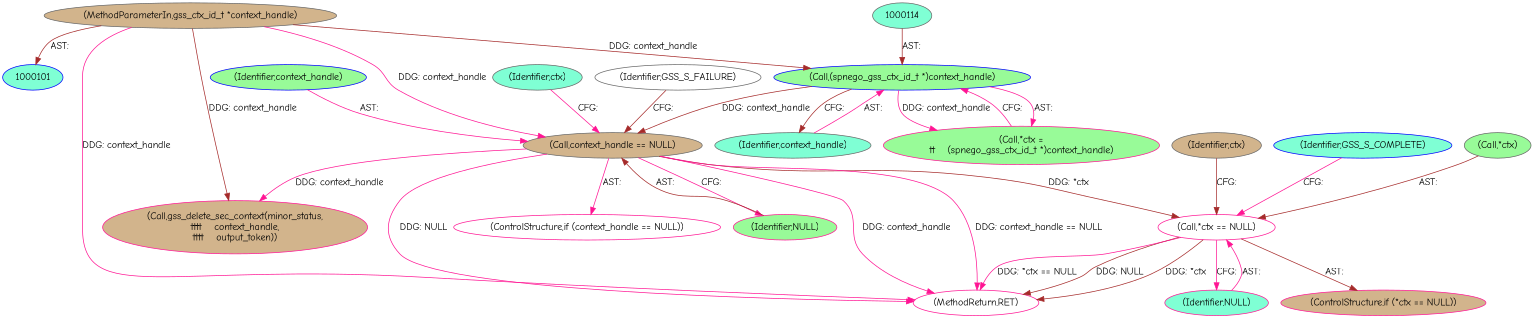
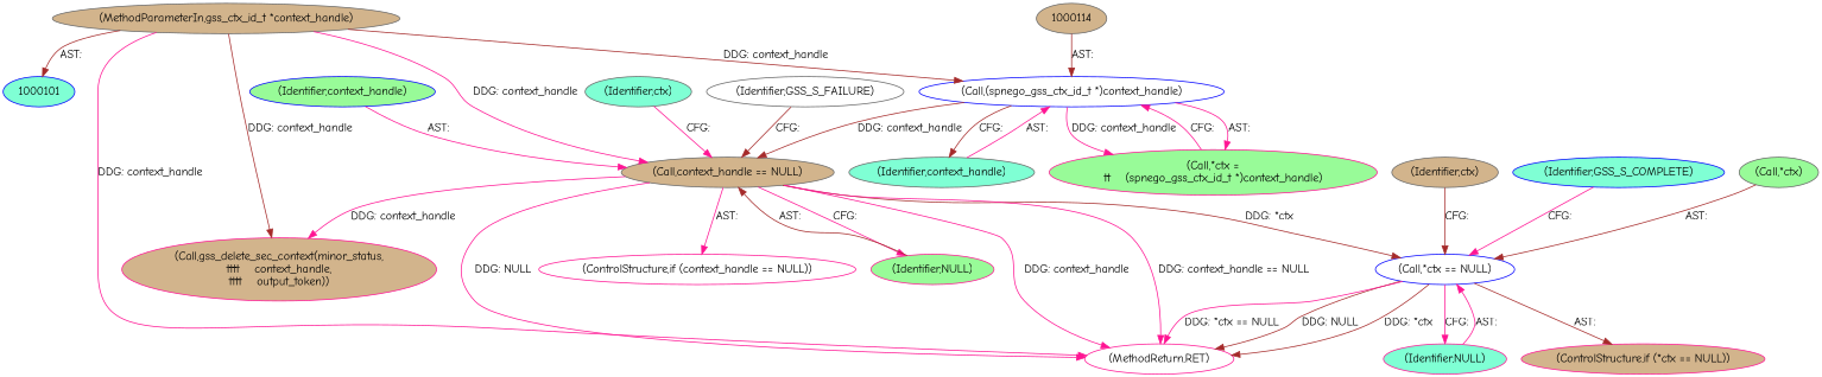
  digraph {
    fontname="Comic Neue"
    node [color=deeppink fillcolor=aquamarine fontname="Comic Neue" style=filled]
    edge [color=deeppink fontname="Comic Neue"]
-   n1 [fillcolor=white label="(Call,*ctx == NULL)"]
+   n1 [color=blue fillcolor=white label="(Call,*ctx == NULL)"]
    n2 [label="(Identifier,NULL)"]
    n3 [fillcolor=tan label="(ControlStructure,if (*ctx == NULL))"]
    n4 [fillcolor=white label="(MethodReturn,RET)"]
    n5 [color=gray40 fillcolor=tan label="(Call,context_handle == NULL)"]
    n6 [fillcolor=tan label="(Call,gss_delete_sec_context(minor_status,\n\t\t\t\t    context_handle,\n\t\t\t\t    output_token))"]
    n7 [fillcolor=white label="(ControlStructure,if (context_handle == NULL))"]
    n8 [fillcolor=palegreen label="(Identifier,NULL)"]
-   n9 [color=blue fillcolor=palegreen label="(Call,(spnego_gss_ctx_id_t *)context_handle)"]
+   n9 [color=blue fillcolor=white label="(Call,(spnego_gss_ctx_id_t *)context_handle)"]
    n10 [fillcolor=palegreen label="(Call,*ctx =\n\t\t    (spnego_gss_ctx_id_t *)context_handle)"]
    n11 [color=gray40 label="(Identifier,context_handle)"]
    n12 [color=gray40 fillcolor=tan label="(MethodParameterIn,gss_ctx_id_t *context_handle)"]
    1000101 [color=blue]
    n14 [color=blue fillcolor=palegreen label="(Identifier,context_handle)"]
    n15 [color=gray40 label="(Identifier,ctx)"]
    n16 [color=gray40 fillcolor=palegreen label="(Call,*ctx)"]
    n17 [color=gray40 fillcolor=white label="(Identifier,GSS_S_FAILURE)"]
    n18 [color=gray40 fillcolor=tan label="(Identifier,ctx)"]
    n19 [color=blue label="(Identifier,GSS_S_COMPLETE)"]
-   1000114 [color=gray40]
+   1000114 [color=gray40 fillcolor=tan]
    n1 -> n2 [label="CFG: "]
    n1 -> n3 [color=brown label="AST: "]
    n1 -> n4 [color=brown label="DDG: NULL"]
    n1 -> n4 [color=brown label="DDG: *ctx"]
    n1 -> n4 [label="DDG: *ctx == NULL"]
    n2 -> n1 [label="AST: "]
    n5 -> n1 [color=brown label="DDG: *ctx"]
    n5 -> n4 [label="DDG: context_handle == NULL"]
    n5 -> n4 [label="DDG: NULL"]
    n5 -> n4 [label="DDG: context_handle"]
    n5 -> n6 [label="DDG: context_handle"]
    n5 -> n7 [label="AST: "]
    n5 -> n8 [label="CFG: "]
    n8 -> n5 [color=brown label="AST: "]
    n9 -> n5 [color=brown label="DDG: context_handle"]
    n9 -> n10 [label="AST: "]
    n9 -> n10 [label="DDG: context_handle"]
    n9 -> n11 [color=brown label="CFG: "]
    n10 -> n9 [label="CFG: "]
    n11 -> n9 [label="AST: "]
    n12 -> n4 [label="DDG: context_handle"]
    n12 -> n5 [label="DDG: context_handle"]
    n12 -> n6 [color=brown label="DDG: context_handle"]
    n12 -> n9 [color=brown label="DDG: context_handle"]
    n12 -> 1000101 [color=brown label="AST: "]
    n14 -> n5 [label="AST: "]
    n15 -> n5 [label="CFG: "]
    n16 -> n1 [color=brown label="AST: "]
    n17 -> n5 [color=brown label="CFG: "]
    n18 -> n1 [color=brown label="CFG: "]
    n19 -> n1 [label="CFG: "]
    1000114 -> n9 [color=brown label="AST: "]
  }
